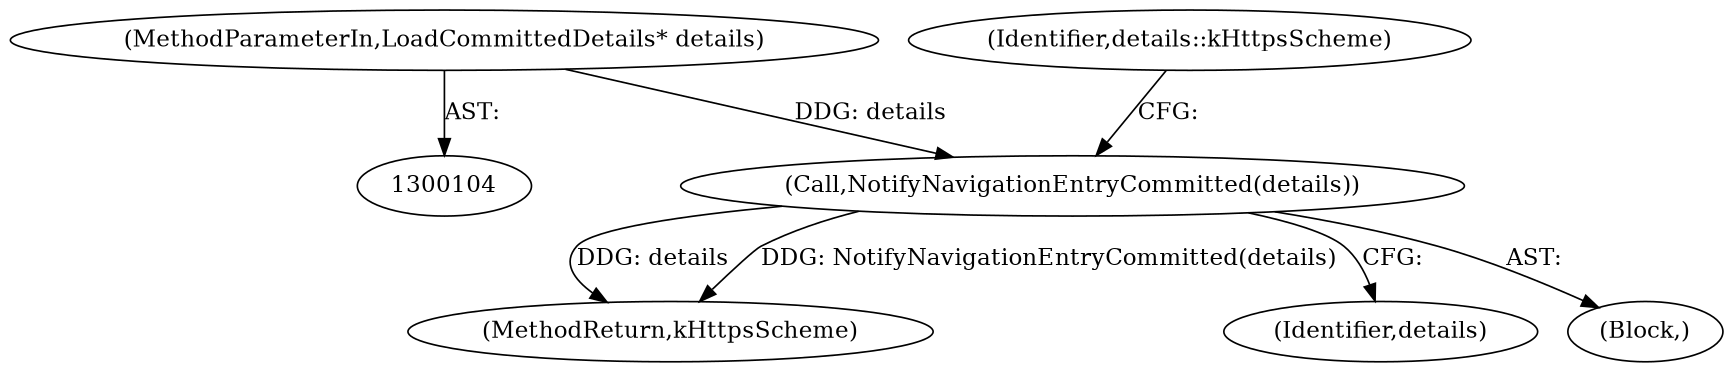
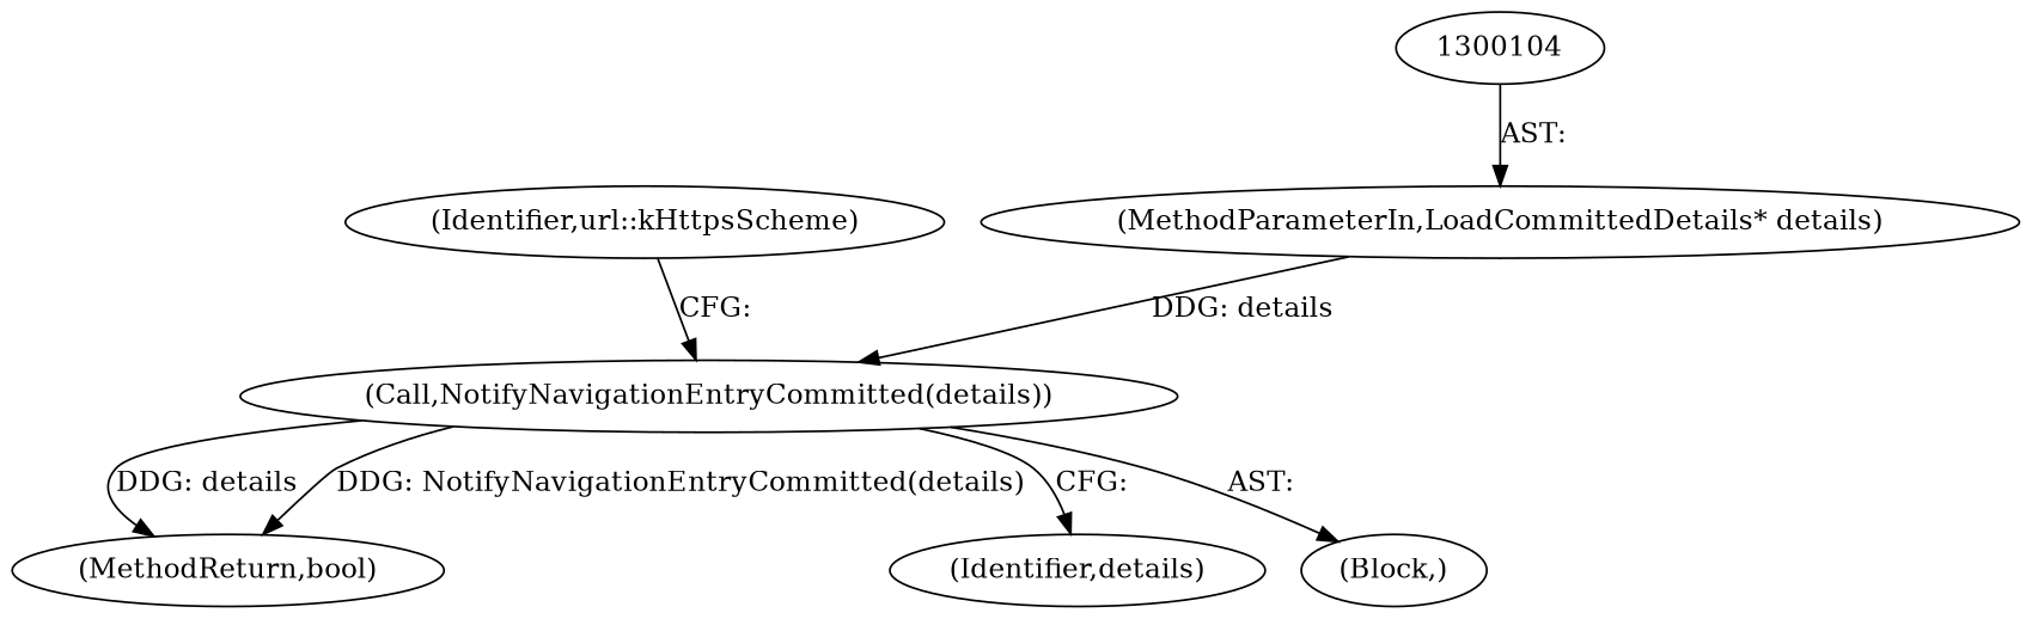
  digraph {
    n1 [label="(MethodParameterIn,LoadCommittedDetails* details)"]
    n2 [label="(Call,NotifyNavigationEntryCommitted(details))"]
    n3 [label=1300104]
-   n4 [label="(MethodReturn,kHttpsScheme)"]
+   n4 [label="(MethodReturn,bool)"]
    n5 [label="(Identifier,details)"]
    n6 [label="(Block,)"]
-   n7 [label="(Identifier,details::kHttpsScheme)"]
+   n7 [label="(Identifier,url::kHttpsScheme)"]
    n1 -> n2 [label="DDG: details"]
-   n1 -> n3 [label="AST: "]
+   n3 -> n1 [label="AST: "]
    n2 -> n4 [label="DDG: details"]
    n2 -> n4 [label="DDG: NotifyNavigationEntryCommitted(details)"]
    n2 -> n5 [label="CFG: "]
    n2 -> n6 [label="AST: "]
    n7 -> n2 [label="CFG: "]
  }
